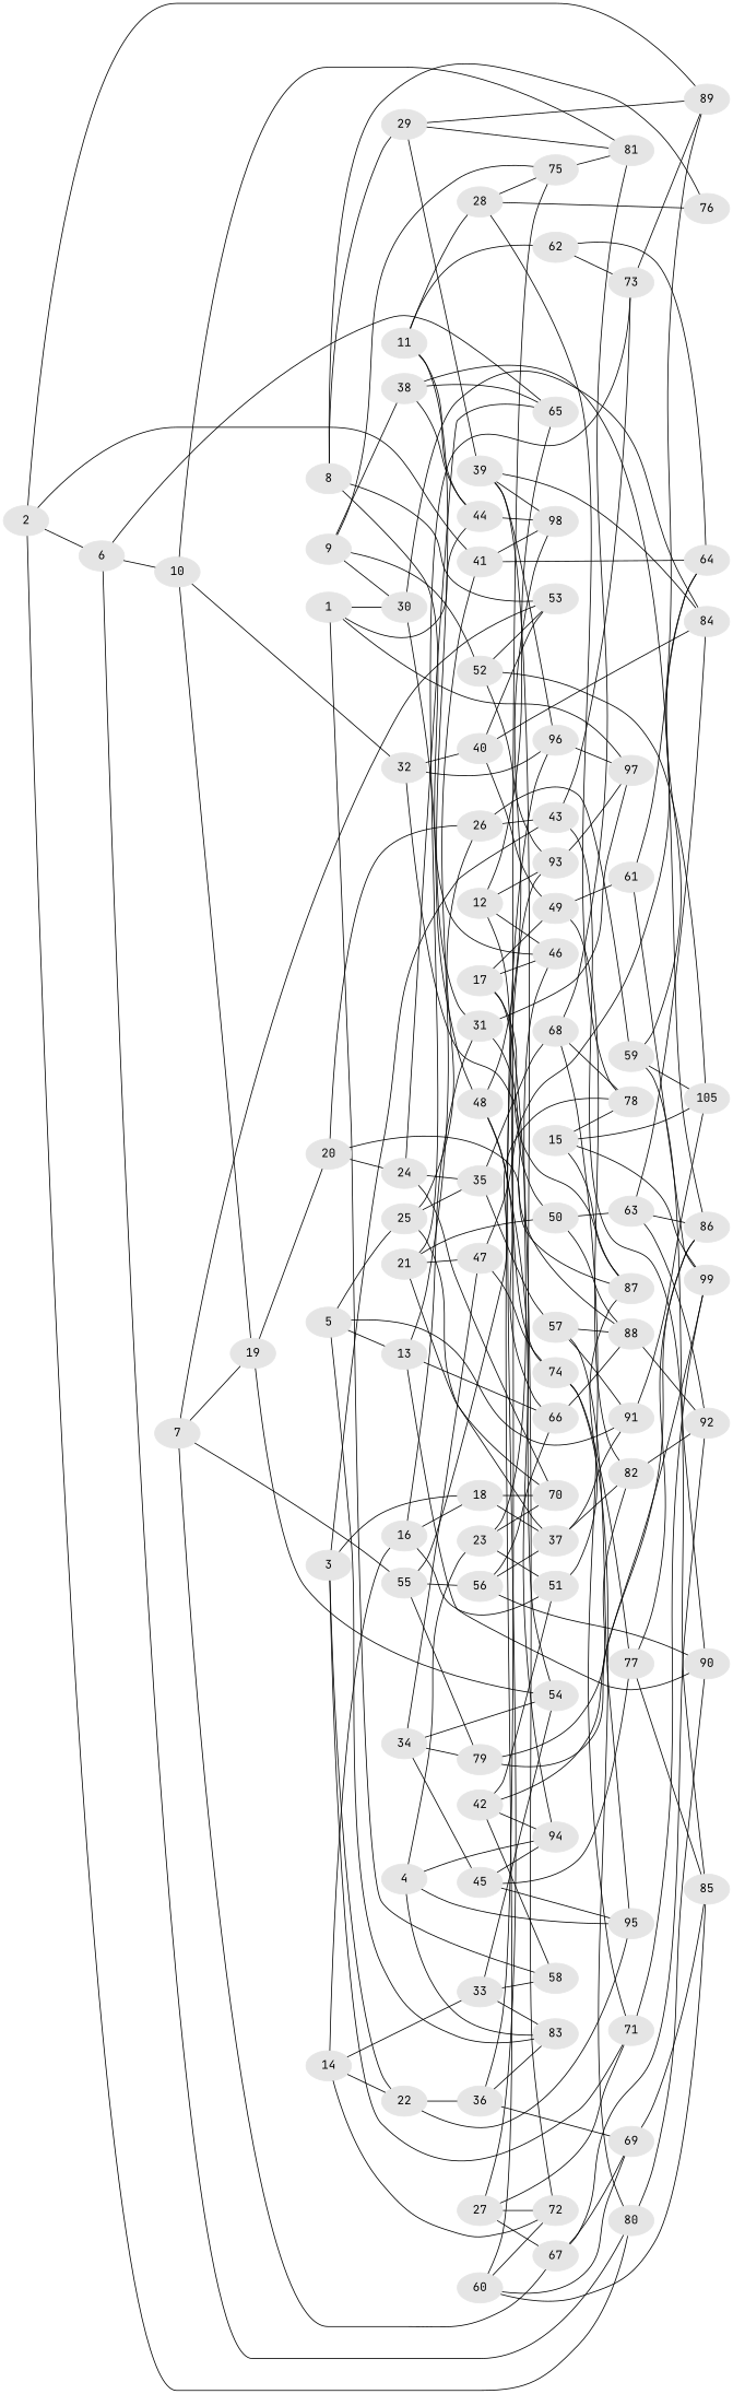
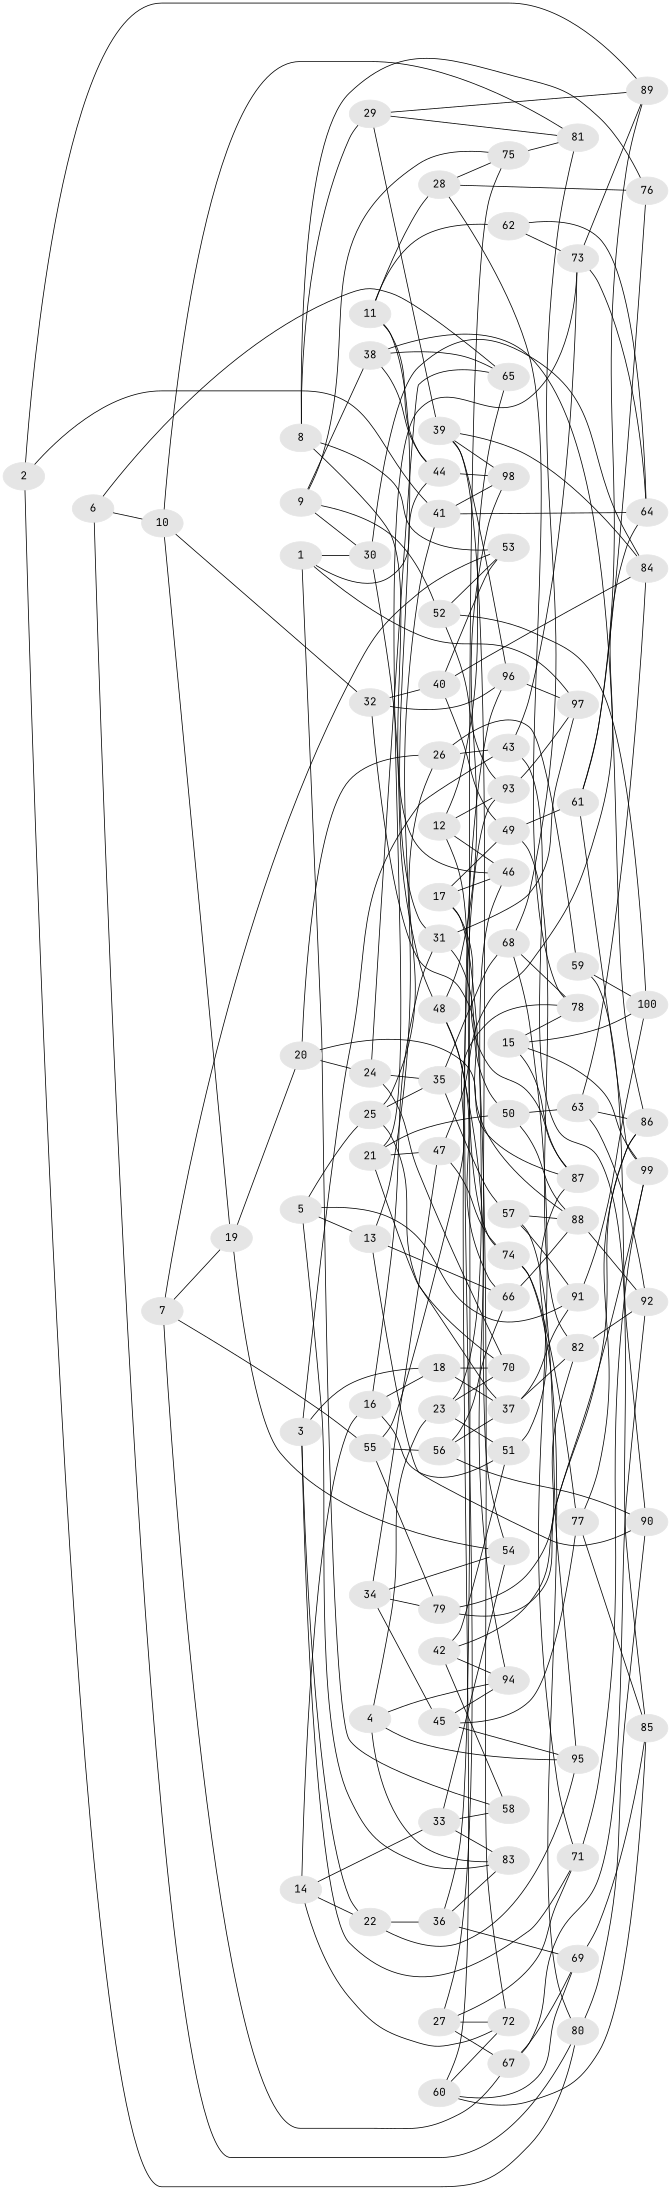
  graph {
    fontname="JetBrains Mono"
    rankdir=LR
    node [color=gray90 fontname="JetBrains Mono" style=filled]
    edge [fontname="JetBrains Mono"]
    1
    30
    44
    58
    97
    48
    84
    98
    2
    6
    41
    80
    89
    10
    65
    64
    90
    3
    18
    22
    43
    71
    37
    70
    95
    36
    73
    85
    99
    4
    23
    83
    94
    46
    51
    5
    13
    25
    91
    66
    26
    35
-   100 [label=105]
+   100
    19
    32
    81
    7
    53
    55
    67
    20
    54
    78
    79
    56
    69
    92
    8
    29
    76
    39
    9
    38
    52
    75
    86
    93
    96
    40
    88
    11
    28
    31
    62
    50
    12
    74
    77
    14
    16
    33
    72
    15
    87
    17
    49
    82
    61
    24
    59
    21
    47
    63
    57
    68
    27
    34
    45
    42
    60
    1 -- 30
    1 -- 44
    1 -- 58
    1 -- 97
    30 -- 48
    30 -- 84
    44 -- 98
    48 -- 98
    48 -- 94
    48 -- 66
-   2 -- 6
    2 -- 41
    2 -- 80
    2 -- 89
    6 -- 80
    6 -- 10
    6 -- 65
    41 -- 98
    41 -- 64
    80 -- 90
    10 -- 19
    10 -- 32
    10 -- 81
    3 -- 18
    3 -- 22
    3 -- 43
    3 -- 71
    18 -- 37
    18 -- 70
    22 -- 95
    22 -- 36
    43 -- 73
    43 -- 85
    71 -- 99
    37 -- 91
    37 -- 82
    36 -- 83
    36 -- 69
    36 -- 75
    73 -- 89
    4 -- 95
    4 -- 23
    4 -- 83
    4 -- 94
    23 -- 70
    23 -- 46
    23 -- 51
    51 -- 87
    5 -- 83
    5 -- 13
    5 -- 25
    5 -- 91
    13 -- 41
    13 -- 90
    13 -- 66
    25 -- 37
    25 -- 26
    25 -- 35
    91 -- 100
    66 -- 88
    26 -- 43
    26 -- 59
    35 -- 57
    35 -- 68
    19 -- 20
    19 -- 54
    32 -- 96
    32 -- 40
    32 -- 88
    7 -- 19
    7 -- 53
    7 -- 55
    7 -- 67
    55 -- 78
    55 -- 79
    55 -- 56
    67 -- 69
    67 -- 92
    20 -- 26
    20 -- 87
    20 -- 24
    79 -- 99
    79 -- 82
    56 -- 90
    56 -- 37
    56 -- 66
    69 -- 85
    8 -- 46
    8 -- 53
    8 -- 29
    8 -- 76
    29 -- 89
    29 -- 81
    29 -- 39
    39 -- 84
    39 -- 98
    39 -- 54
    39 -- 96
    9 -- 30
    9 -- 38
    9 -- 52
    9 -- 75
    38 -- 44
    38 -- 65
    38 -- 86
    52 -- 100
    52 -- 53
    52 -- 93
    75 -- 81
    93 -- 97
    96 -- 97
    40 -- 84
    40 -- 53
    40 -- 49
    88 -- 92
    11 -- 44
    11 -- 28
    11 -- 31
    11 -- 62
    28 -- 78
    28 -- 76
    28 -- 75
    31 -- 97
    31 -- 50
    62 -- 64
    62 -- 73
    50 -- 88
    50 -- 63
    12 -- 65
    12 -- 46
    12 -- 93
    12 -- 74
    74 -- 80
    74 -- 77
    77 -- 85
    77 -- 86
    14 -- 22
    14 -- 16
    14 -- 33
    14 -- 72
    16 -- 18
    16 -- 51
    16 -- 31
    33 -- 58
    33 -- 83
    33 -- 54
    15 -- 99
    15 -- 100
    15 -- 78
    15 -- 87
    17 -- 46
    17 -- 72
    17 -- 87
    17 -- 49
    49 -- 82
    49 -- 61
    82 -- 92
    61 -- 89
    61 -- 99
+   61 -- 76
    24 -- 65
    24 -- 70
    24 -- 35
-   59 -- 64
+   73 -- 64
    59 -- 90
    59 -- 100
    21 -- 70
    21 -- 73
    21 -- 50
    21 -- 47
    47 -- 64
    47 -- 74
    63 -- 84
    63 -- 92
    63 -- 86
    57 -- 95
    57 -- 91
    57 -- 88
    68 -- 71
    68 -- 81
    68 -- 78
    27 -- 71
    27 -- 67
    27 -- 96
    27 -- 72
    34 -- 54
    34 -- 79
    34 -- 47
    34 -- 45
    45 -- 95
    45 -- 94
    45 -- 77
    42 -- 58
    42 -- 94
    42 -- 51
    42 -- 86
    60 -- 85
    60 -- 69
    60 -- 93
    60 -- 72
  }
